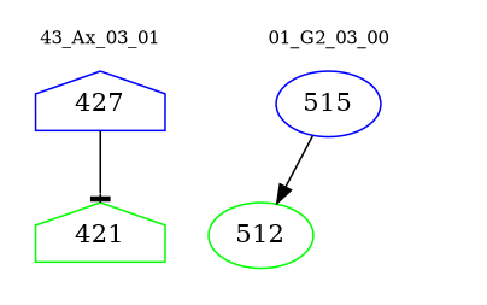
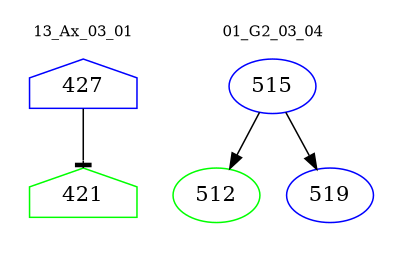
  digraph {
    node [color=blue shape=ellipse]
    edge [arrowhead=normal color=black]
    n1 [label=427 shape=house]
    n2 [color=green label=421 shape=house]
    n3 [label=515]
    n4 [color=green label=512]
+   n5 [label=519]
    subgraph cluster_1 {
      color=white
      fontsize=10
-     label="43_Ax_03_01"
+     label="13_Ax_03_01"
      n1
      n2
    }
    subgraph cluster_2 {
      color=white
      fontsize=10
-     label="01_G2_03_00"
+     label="01_G2_03_04"
      n3
      n4
+     n5
    }
    n1 -> n2 [arrowhead=tee]
    n3 -> n4
+   n3 -> n5
  }
